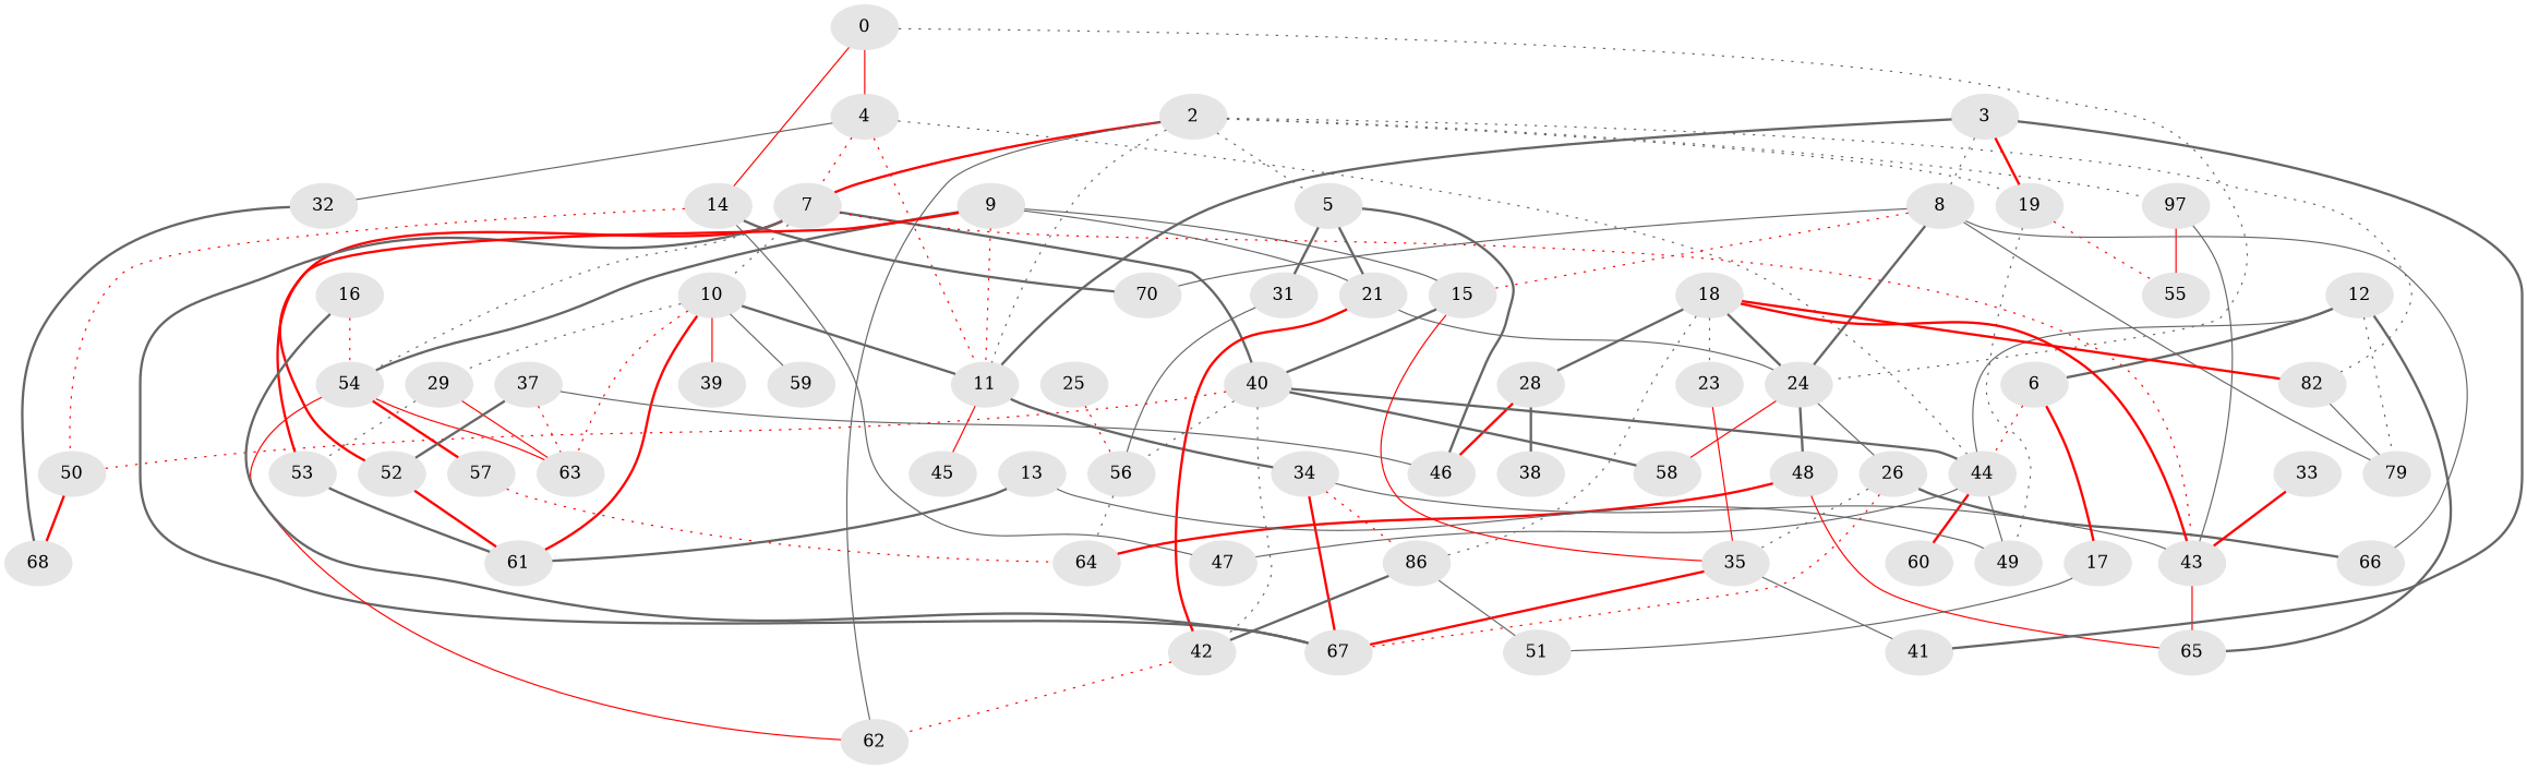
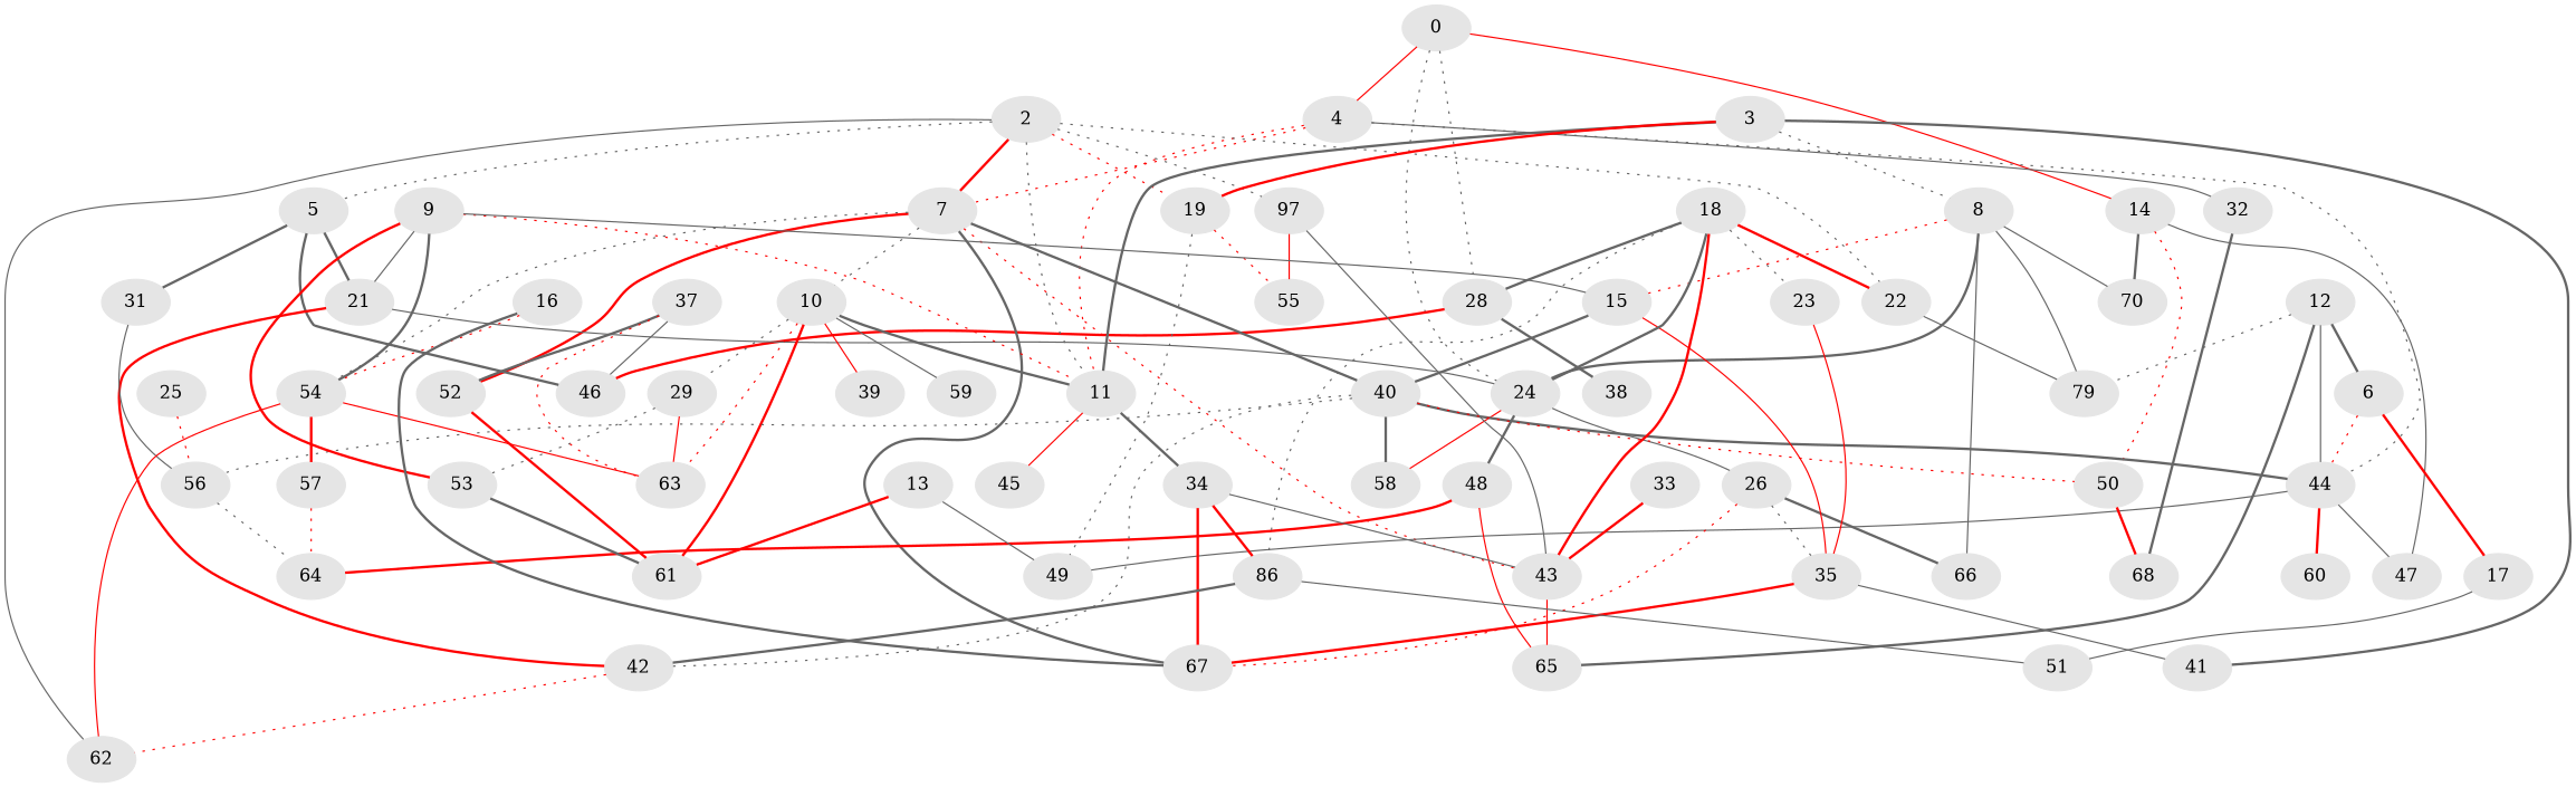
  graph {
    node [color=gray90 style=filled]
    edge [color=gray40 style=bold weight=1.0]
    n1 [label=0]
    4
    14
    24
    28
    7
    11
    32
    44
    n10 [label=70]
    47
    50
    26
    48
    58
    46
    38
    2
    5
    19
-   22 [label=82]
+   22
    n22 [label=97]
    62
    21
    31
    10
    40
    43
    52
    54
    67
    34
    45
    49
    55
    n36 [label=79]
    3
    8
    41
    15
    66
    68
    60
    42
    56
    6
    17
    51
    29
    39
    59
    61
    63
    65
    57
    35
    9
    53
    n59 [label=86]
    12
    13
    16
    18
    23
    64
    25
    33
    37
    n1 -- 4 [color=red style=solid]
    n1 -- 14 [color=red style=solid]
    n1 -- 24 [style=dotted]
+   n1 -- 28 [style=dotted]
    4 -- 7 [color=red style=dotted]
    4 -- 11 [color=red style=dotted]
    4 -- 32 [style=solid]
    4 -- 44 [style=dotted]
    14 -- n10
    14 -- 47 [style=solid]
    14 -- 50 [color=red style=dotted]
    24 -- 26 [style=solid]
    24 -- 48
    24 -- 58 [color=red style=solid]
    28 -- 46 [color=red]
    28 -- 38
    7 -- 10 [style=dotted]
    7 -- 40
    7 -- 43 [color=red style=dotted]
    7 -- 52 [color=red]
    7 -- 54 [style=dotted]
    7 -- 67
    11 -- 34
    11 -- 45 [color=red style=solid]
    32 -- 68
    44 -- 47 [style=solid]
    44 -- 49 [style=solid]
    44 -- 60 [color=red]
    50 -- 68 [color=red]
    26 -- 67 [color=red style=dotted]
    26 -- 66
    26 -- 35 [style=dotted]
    48 -- 65 [color=red style=solid]
    48 -- 64 [color=red]
    2 -- 7 [color=red]
    2 -- 11 [style=dotted weight=2.0]
    2 -- 5 [style=dotted]
-   2 -- 19 [style=dotted]
+   2 -- 19 [color=red style=dotted]
    2 -- 22 [style=dotted]
    2 -- n22 [style=dotted]
    2 -- 62 [style=solid]
    5 -- 46
    5 -- 21
    5 -- 31
    19 -- 49 [style=dotted]
    19 -- 55 [color=red style=dotted]
    22 -- n36 [style=solid]
    n22 -- 43 [style=solid]
    n22 -- 55 [color=red style=solid]
    21 -- 24 [style=solid]
    21 -- 42 [color=red]
    31 -- 56 [style=solid]
    10 -- 11
    10 -- 29 [style=dotted]
    10 -- 39 [color=red style=solid]
    10 -- 59 [style=solid]
    10 -- 61 [color=red]
    10 -- 63 [color=red style=dotted]
    40 -- 44
    40 -- 50 [color=red style=dotted weight=2.0]
    40 -- 58
    40 -- 42 [style=dotted]
    40 -- 56 [style=dotted]
    43 -- 65 [color=red style=solid]
    52 -- 61 [color=red]
    54 -- 62 [color=red style=solid]
    54 -- 63 [color=red style=solid]
    54 -- 57 [color=red weight=2.0]
    34 -- 43 [style=solid]
    34 -- 67 [color=red]
-   34 -- n59 [color=red style=dotted]
+   34 -- n59 [color=red]
    3 -- 11
    3 -- 19 [color=red]
    3 -- 8 [style=dotted]
    3 -- 41
    8 -- 24
    8 -- n10 [style=solid]
    8 -- n36 [style=solid]
    8 -- 15 [color=red style=dotted]
    8 -- 66 [style=solid]
    15 -- 40
    15 -- 35 [color=red style=solid]
    42 -- 62 [color=red style=dotted]
    56 -- 64 [style=dotted]
    6 -- 44 [color=red style=dotted]
    6 -- 17 [color=red]
    17 -- 51 [style=solid]
    29 -- 63 [color=red style=solid]
    29 -- 53 [style=dotted]
    57 -- 64 [color=red style=dotted]
    35 -- 67 [color=red]
    35 -- 41 [style=solid]
    9 -- 11 [color=red style=dotted]
    9 -- 21 [style=solid]
    9 -- 54
    9 -- 15 [style=solid weight=2.0]
    9 -- 53 [color=red weight=2.0]
    53 -- 61
    n59 -- 42
    n59 -- 51 [style=solid]
    12 -- 44 [style=solid]
    12 -- n36 [style=dotted]
    12 -- 6
    12 -- 65
    13 -- 49 [style=solid]
-   13 -- 61
+   13 -- 61 [color=red]
    16 -- 54 [color=red style=dotted]
    16 -- 67
    18 -- 24
    18 -- 28
    18 -- 22 [color=red]
    18 -- 43 [color=red]
    18 -- n59 [style=dotted]
    18 -- 23 [style=dotted]
    23 -- 35 [color=red style=solid]
    25 -- 56 [color=red style=dotted]
    33 -- 43 [color=red]
    37 -- 46 [style=solid]
    37 -- 52
    37 -- 63 [color=red style=dotted]
  }
